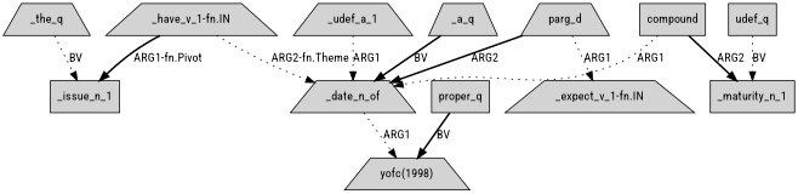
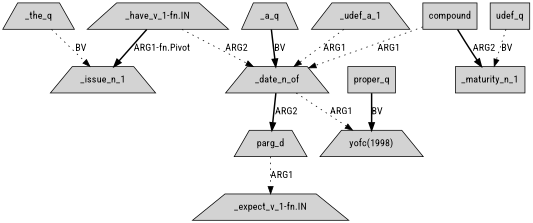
  digraph {
    fontname="Roboto Condensed"
    node [fontname="Roboto Condensed" shape=trapezium style=filled]
    edge [fontname="Roboto Condensed" style=dotted]
    "_have_v_1-fn.IN"
-   _issue_n_1 [shape=box]
+   _issue_n_1
    _date_n_of
    "yofc(1998)"
    proper_q [shape=box]
    _a_q
    compound [shape=box]
    _maturity_n_1 [shape=box]
    _the_q
    udef_q [shape=box]
    parg_d
    "_expect_v_1-fn.IN"
    n13 [label=_udef_a_1]
    "_have_v_1-fn.IN" -> _issue_n_1 [label="ARG1-fn.Pivot" style=bold]
-   "_have_v_1-fn.IN" -> _date_n_of [label="ARG2-fn.Theme"]
+   "_have_v_1-fn.IN" -> _date_n_of [label=ARG2]
    _date_n_of -> "yofc(1998)" [label=ARG1]
    proper_q -> "yofc(1998)" [label=BV style=bold]
    _a_q -> _date_n_of [label=BV style=bold]
    compound -> _date_n_of [label=ARG1]
    compound -> _maturity_n_1 [label=ARG2 style=bold]
    _the_q -> _issue_n_1 [label=BV]
    udef_q -> _maturity_n_1 [label=BV]
-   parg_d -> _date_n_of [label=ARG2 style=bold]
+   _date_n_of -> parg_d [label=ARG2 style=bold]
    parg_d -> "_expect_v_1-fn.IN" [label=ARG1]
    n13 -> _date_n_of [label=ARG1]
  }
